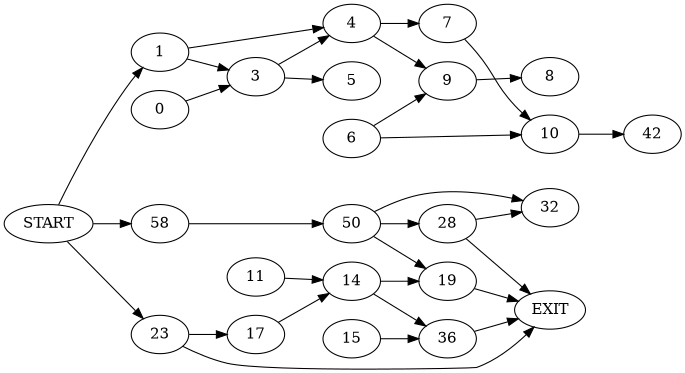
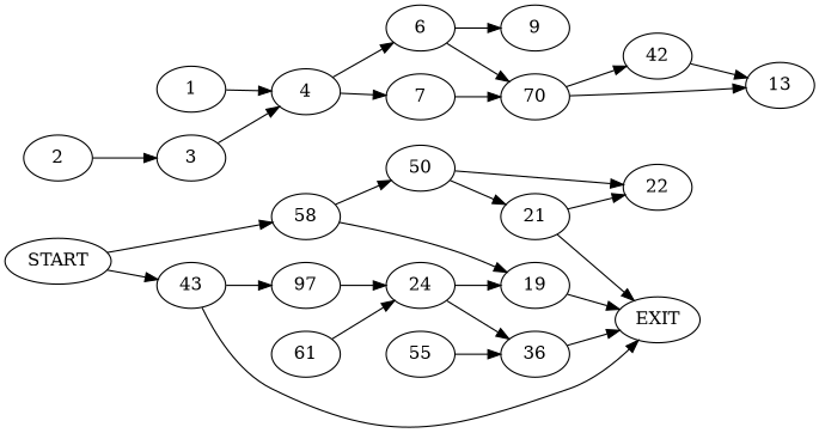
  digraph {
    rankdir=LR
    n1 [label=START]
    1
    n3 [label=58]
-   23
+   23 [label=43]
    3
    4
-   17
-   14
+   17 [label=97]
+   14 [label=24]
    19
    n10 [label=50]
    n11 [label=EXIT]
-   2 [label=0]
-   5
+   2
    6
    7
    9
-   10
-   8
+   10 [label=70]
    n19 [label=42]
-   11
+   13
+   11 [label=61]
    n22 [label=36]
-   15
-   21 [label=28]
-   22 [label=32]
-   n1 -> 1
+   15 [label=55]
+   21
+   22
    n1 -> n3
    n1 -> 23
-   1 -> 3
    1 -> 4
-   n10 -> 19
+   n3 -> 19
    n3 -> n10
    23 -> 17
    23 -> n11
    3 -> 4
-   3 -> 5
-   4 -> 9
+   4 -> 6
    4 -> 7
    17 -> 14
    14 -> 19
    14 -> n22
    19 -> n11
    n10 -> 21
    n10 -> 22
    2 -> 3
    6 -> 9
    6 -> 10
    7 -> 10
-   9 -> 8
    10 -> n19
+   10 -> 13
+   n19 -> 13
    11 -> 14
    n22 -> n11
    15 -> n22
    21 -> n11
    21 -> 22
  }
